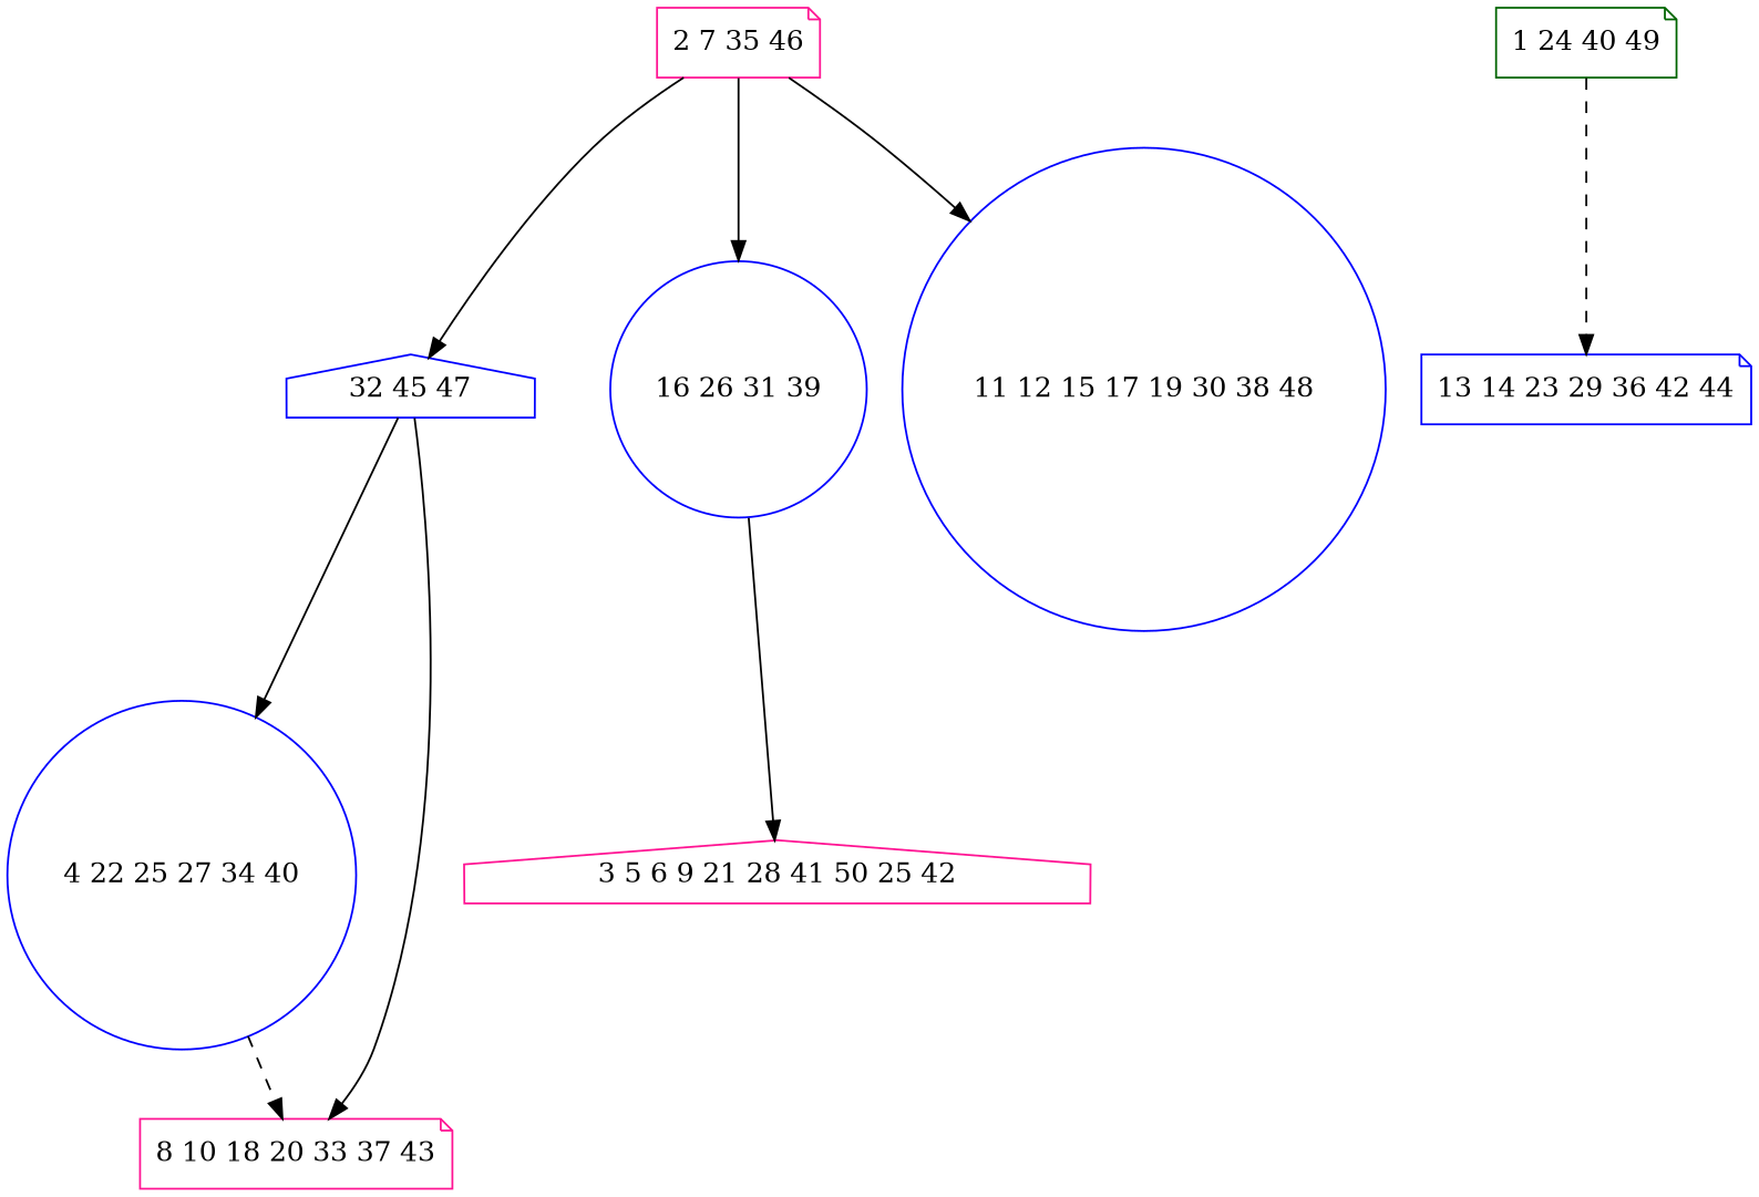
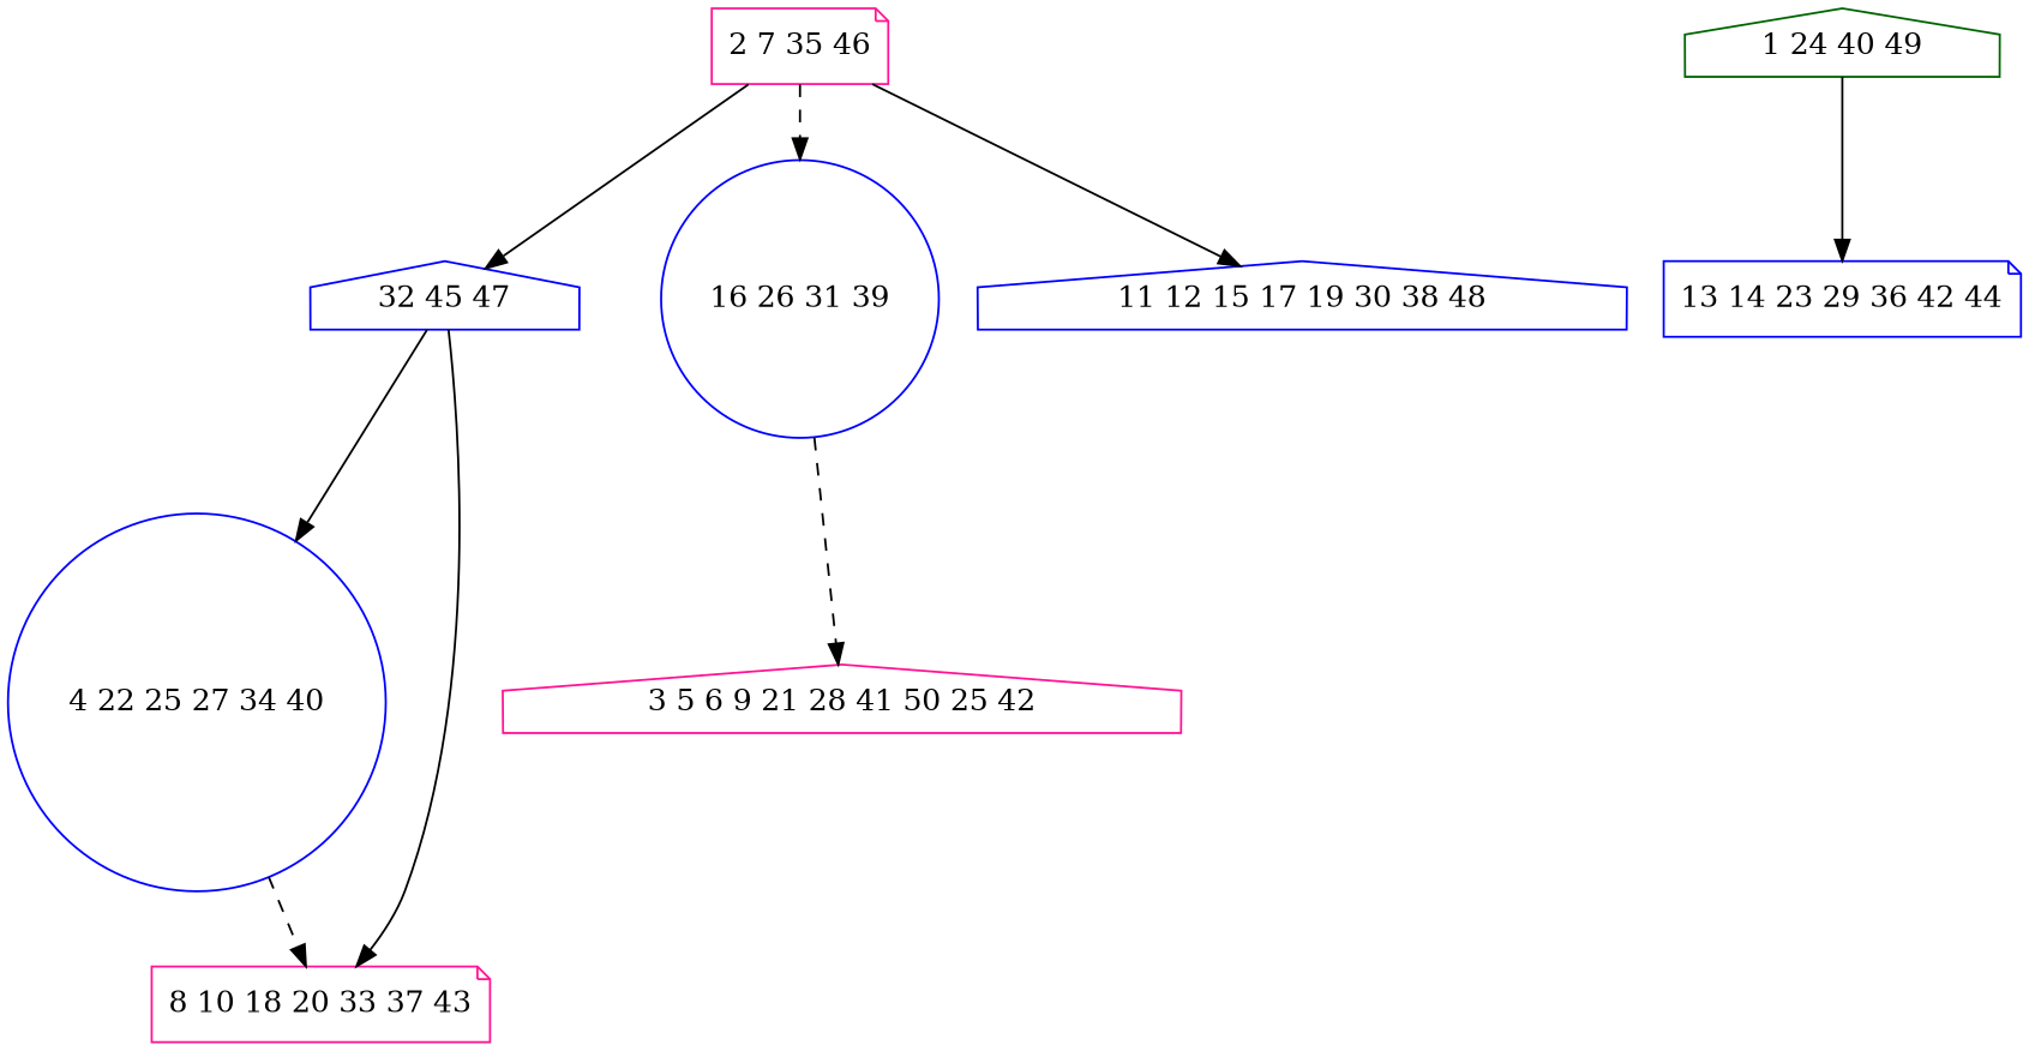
  digraph {
    node [color=blue shape=house]
    edge [style=solid]
    n1 [color=deeppink label="2 7 35 46" shape=note]
    n2 [label="32 45 47"]
    n3 [label="16 26 31 39" shape=circle]
-   n4 [label="11 12 15 17 19 30 38 48" shape=circle]
+   n4 [label="11 12 15 17 19 30 38 48"]
    n5 [label="4 22 25 27 34 40" shape=circle]
    n6 [color=deeppink label="8 10 18 20 33 37 43" shape=note]
    n7 [color=deeppink label="3 5 6 9 21 28 41 50 25 42"]
-   n8 [color=darkgreen label="1 24 40 49" shape=note]
+   n8 [color=darkgreen label="1 24 40 49"]
    n9 [label="13 14 23 29 36 42 44" shape=note]
    n1 -> n2
-   n1 -> n3
+   n1 -> n3 [style=dashed]
    n1 -> n4
    n2 -> n5
    n2 -> n6
-   n3 -> n7
+   n3 -> n7 [style=dashed]
    n5 -> n6 [style=dashed]
-   n8 -> n9 [style=dashed]
+   n8 -> n9
  }
